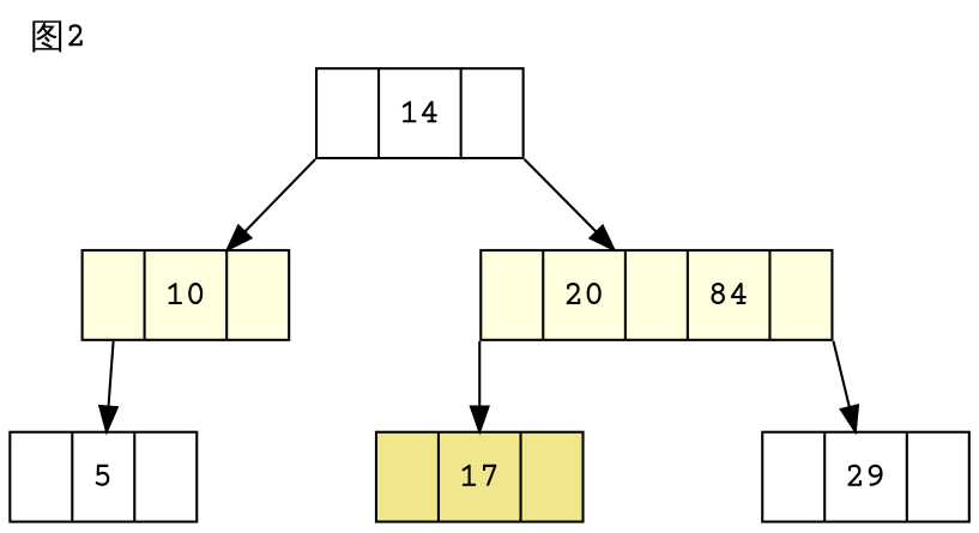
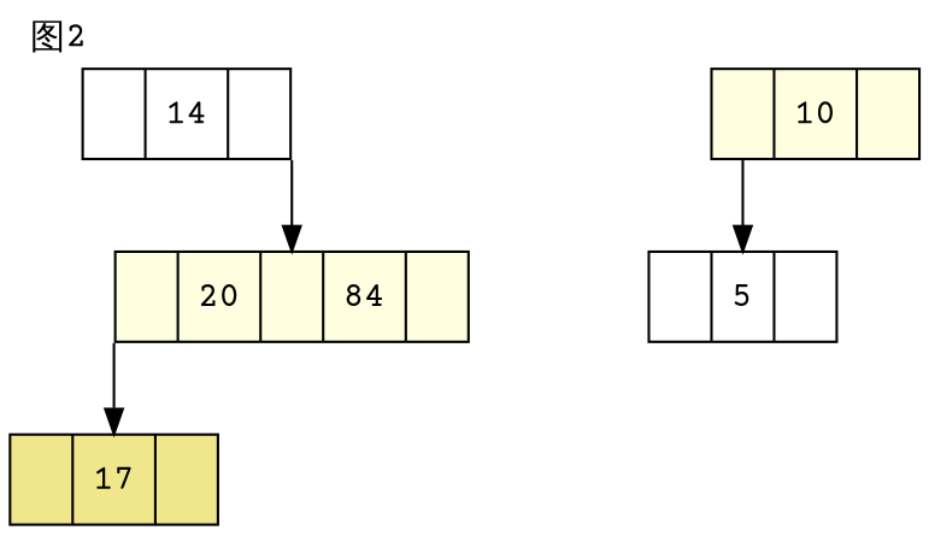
  digraph {
    fontname="Courier Prime"
    label="图2"
    labeljust=l
    labelloc=t
    nodesep=1
    splines=line
    node [fillcolor=white fontname="Courier Prime" shape=record style=filled]
    edge [fontname="Courier Prime" minlen=1.8 tailport=sw]
    n1 [label="<f1> | 14 | <f2>"]
    n2 [fillcolor=lightyellow label="<f1> | 10 | <f2>"]
    n3 [fillcolor=lightyellow label="<f1> | 20 | <f2> | 84 | <f3>"]
    n4 [label="<f1> | 5 | <f2>"]
    n5 [fillcolor=khaki label="<f1> | 17 | <f2>"]
-   n6 [label="<f1> | 29 | <f2>"]
-   n1 -> n2
    n1 -> n3 [tailport=se]
    n2 -> n4 [tailport=f1]
    n3 -> n5
-   n3 -> n6 [tailport=se]
  }
